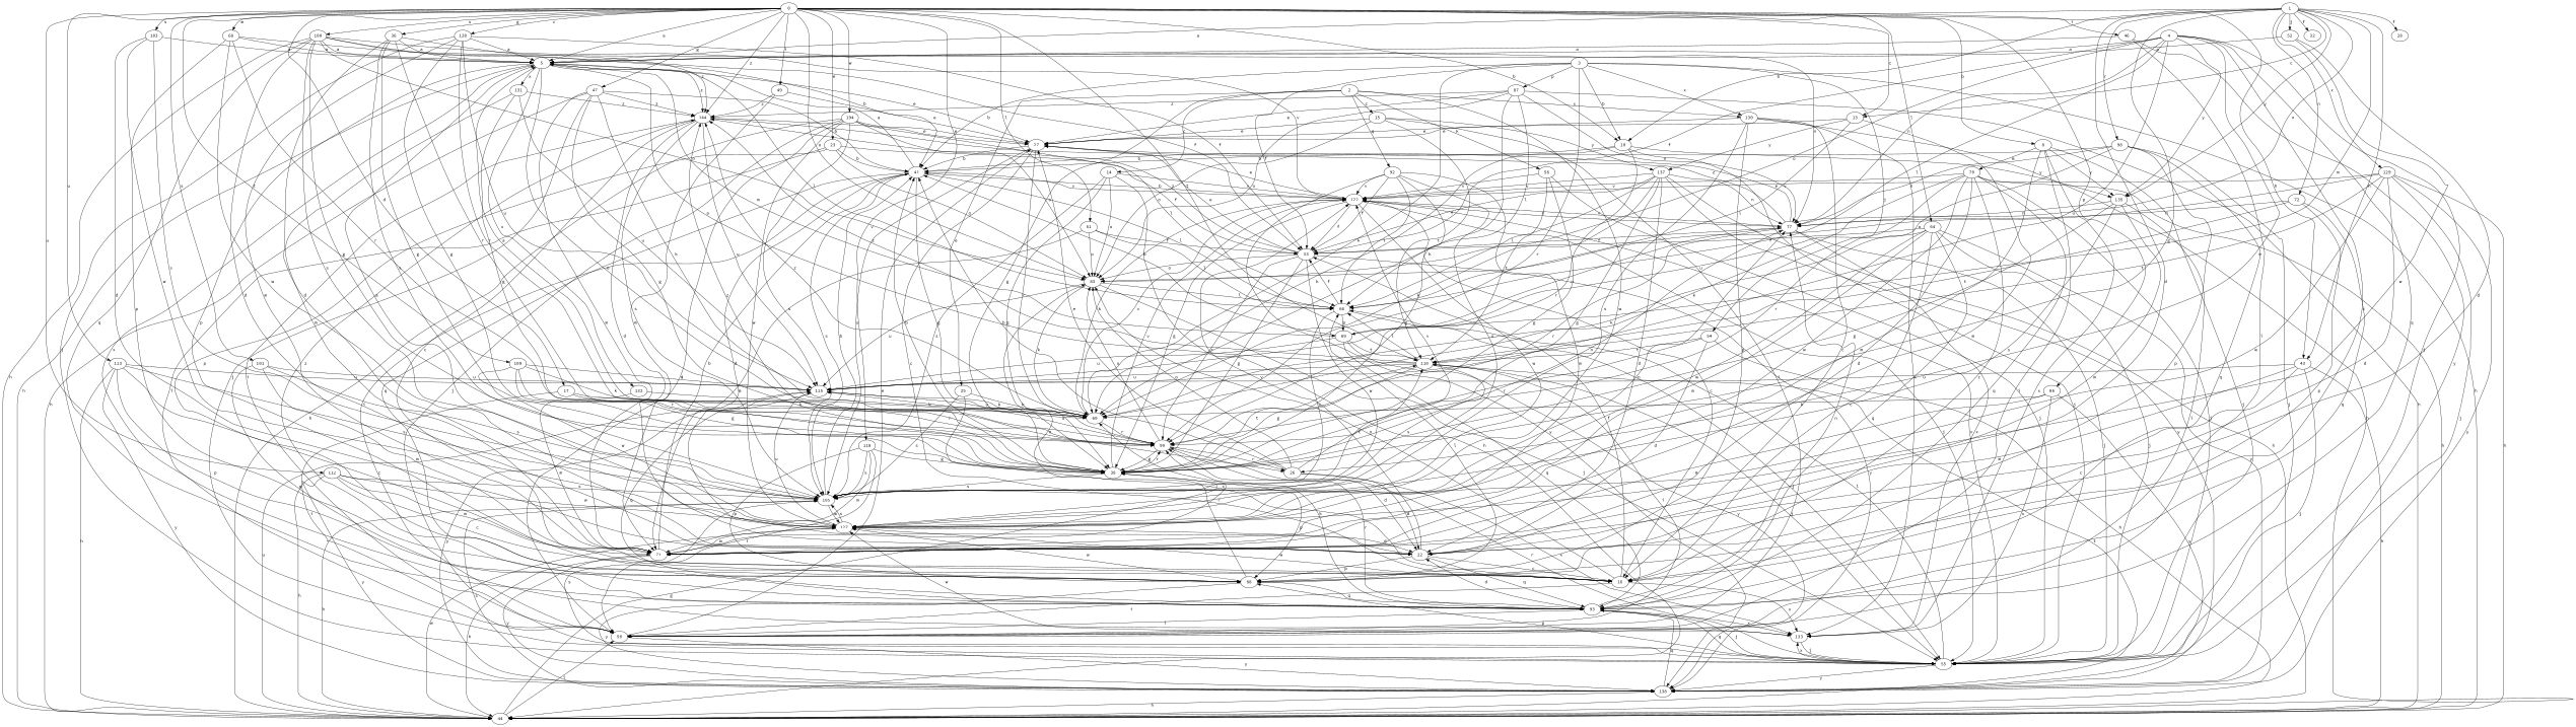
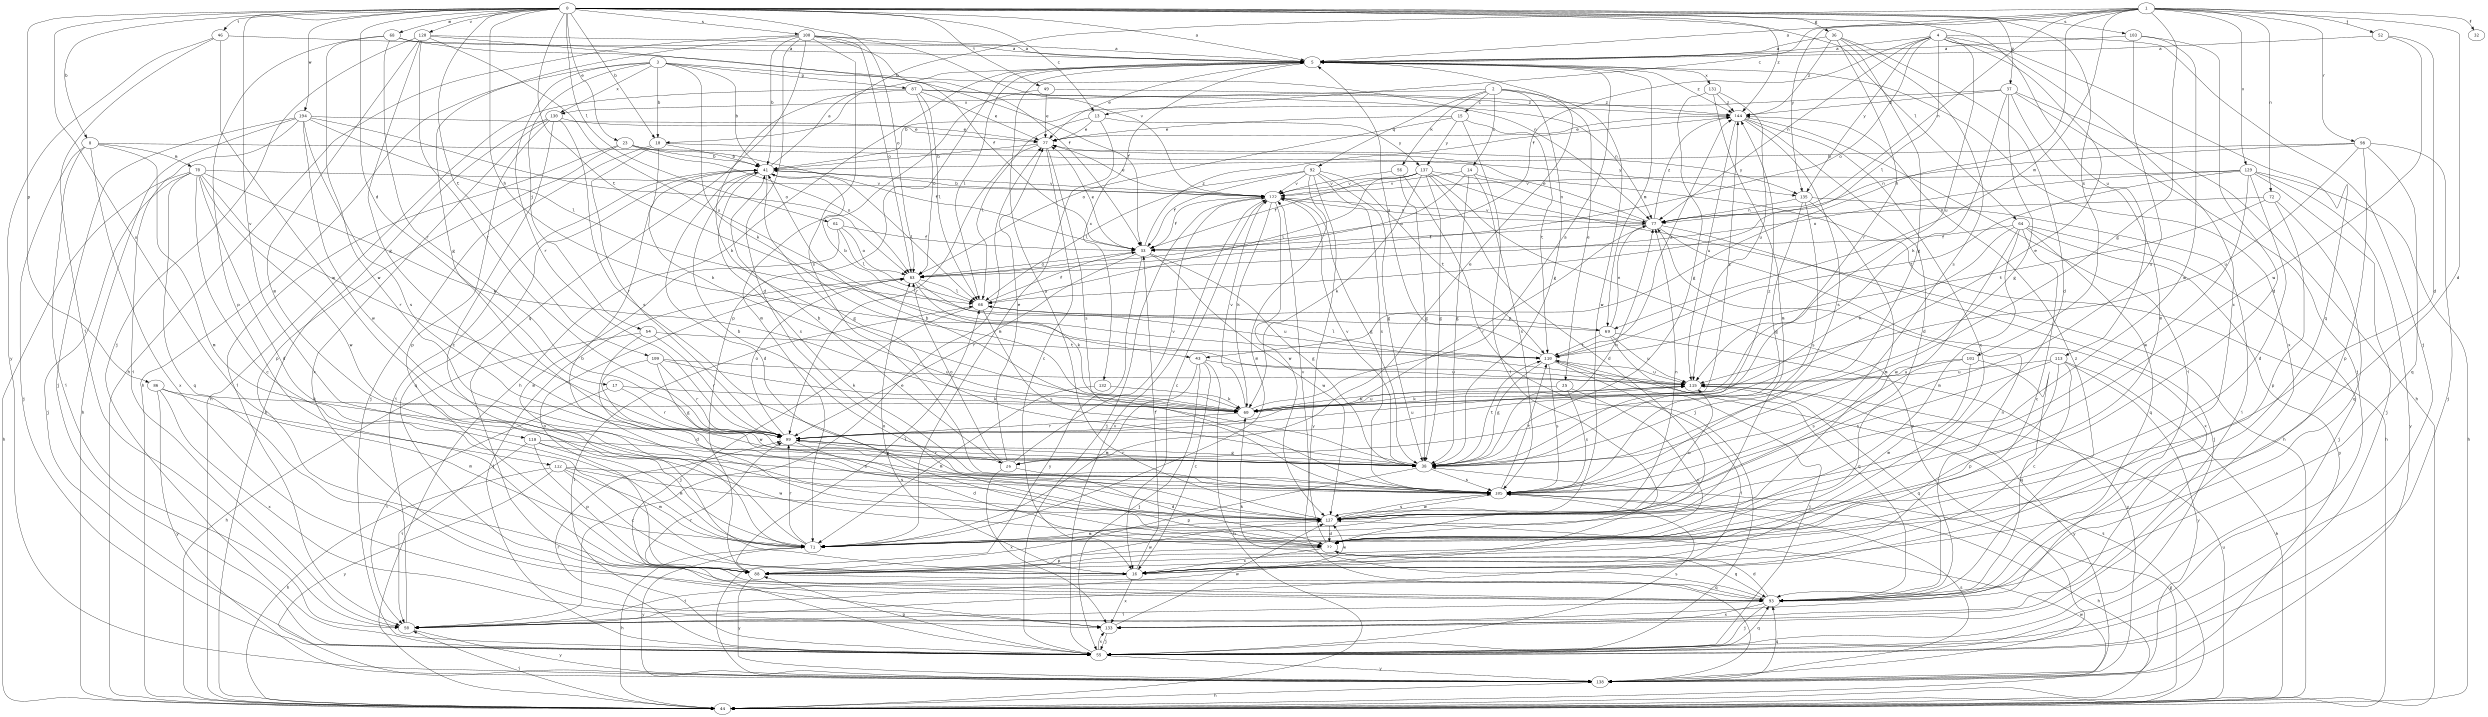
  strict digraph {
    fontname="Source Code Pro"
    node [fontname="Source Code Pro"]
    edge [fontname="Source Code Pro"]
    0
    5
    8
    10
    13
    17
    23
    36
-   37 [label=47]
+   37
    43
    46
    49
    61
    64
    68
    83
    86
    100
    101
    103
    109
    110
    112
    113
    118
    120
    n27 [label=194]
    144
    69
    44
    26
    66
    27
    88
    131
    132
    133
    135
    55
    50
    70
    71
    n43 [label=41]
    60
    99
    137
    33
    22
    38
    105
    16
    115
    127
    138
    93
    77
    122
    1
-   28
    32
    52
    72
    98
    129
    2
    14
    15
    25
    56
    92
    130
    3
    54
    87
    4
    0 -> 5 [label=a]
    0 -> 8 [label=b]
    0 -> 10 [label=b]
    0 -> 13 [label=c]
    0 -> 17 [label=d]
    0 -> 23 [label=e]
    0 -> 36 [label=g]
    0 -> 37 [label=g]
    0 -> 43 [label=h]
    0 -> 46 [label=i]
    0 -> 49 [label=i]
    0 -> 61 [label=l]
    0 -> 64 [label=l]
    0 -> 68 [label=m]
    0 -> 83 [label=o]
    0 -> 86 [label=p]
    0 -> 100 [label=s]
    0 -> 101 [label=s]
    0 -> 103 [label=s]
    0 -> 109 [label=t]
    0 -> 110 [label=t]
    0 -> 112 [label=u]
    0 -> 113 [label=u]
    0 -> 118 [label=v]
    0 -> 120 [label=v]
    0 -> n27 [label=w]
    0 -> 144 [label=z]
    5 -> 144 [label=z]
    5 -> 69 [label=m]
    5 -> 44 [label=h]
    5 -> 26 [label=e]
    5 -> 66 [label=l]
    5 -> 27 [label=e]
    5 -> 88 [label=p]
    5 -> 131 [label=x]
    5 -> 132 [label=x]
    5 -> 133 [label=x]
    8 -> 133 [label=x]
    8 -> 135 [label=y]
    8 -> 55 [label=j]
    8 -> 50 [label=i]
    8 -> 70 [label=m]
    8 -> 71 [label=m]
    10 -> 135 [label=y]
    10 -> 55 [label=j]
    10 -> n43 [label=b]
    10 -> 60 [label=k]
    10 -> 99 [label=r]
    13 -> 66 [label=l]
    13 -> 27 [label=e]
    13 -> 71 [label=m]
    13 -> 137 [label=y]
    17 -> 50 [label=i]
    17 -> 60 [label=k]
    17 -> 99 [label=r]
    23 -> 83 [label=o]
    23 -> 88 [label=p]
    23 -> 50 [label=i]
    23 -> n43 [label=b]
    23 -> 33 [label=f]
    36 -> 5 [label=a]
    36 -> 144 [label=z]
    36 -> 99 [label=r]
    36 -> 22 [label=d]
    36 -> 38 [label=g]
    36 -> 105 [label=s]
    37 -> 144 [label=z]
    37 -> 44 [label=h]
    37 -> 55 [label=j]
    37 -> 71 [label=m]
    37 -> n43 [label=b]
    37 -> 60 [label=k]
    37 -> 38 [label=g]
    43 -> 44 [label=h]
    43 -> 55 [label=j]
    43 -> 71 [label=m]
    43 -> 16 [label=c]
    43 -> 115 [label=u]
    46 -> 5 [label=a]
    46 -> 50 [label=i]
+   46 -> 127 [label=w]
    46 -> 138 [label=y]
    49 -> 144 [label=z]
    49 -> 27 [label=e]
    49 -> 71 [label=m]
    61 -> 83 [label=o]
    61 -> 66 [label=l]
    61 -> 71 [label=m]
    61 -> 33 [label=f]
    64 -> 55 [label=j]
    64 -> 71 [label=m]
    64 -> 60 [label=k]
    64 -> 33 [label=f]
    64 -> 16 [label=c]
    64 -> 127 [label=w]
    64 -> 138 [label=y]
    64 -> 93 [label=q]
    68 -> 5 [label=a]
    68 -> 88 [label=p]
    68 -> 99 [label=r]
    68 -> 127 [label=w]
    68 -> 77 [label=n]
    83 -> 66 [label=l]
    83 -> 55 [label=j]
    83 -> 60 [label=k]
    83 -> 115 [label=u]
    86 -> 133 [label=x]
    86 -> 71 [label=m]
    86 -> 60 [label=k]
    86 -> 138 [label=y]
    100 -> 5 [label=a]
    100 -> 83 [label=o]
    100 -> 44 [label=h]
    100 -> n43 [label=b]
    100 -> 33 [label=f]
    100 -> 22 [label=d]
    100 -> 38 [label=g]
    100 -> 105 [label=s]
    100 -> 93 [label=q]
    100 -> 122 [label=v]
    101 -> 71 [label=m]
    101 -> 105 [label=s]
    101 -> 115 [label=u]
    101 -> 93 [label=q]
    103 -> 5 [label=a]
    103 -> 22 [label=d]
    103 -> 105 [label=s]
    103 -> 127 [label=w]
    109 -> 60 [label=k]
    109 -> 99 [label=r]
    109 -> 38 [label=g]
    109 -> 115 [label=u]
    109 -> 127 [label=w]
    110 -> 5 [label=a]
    110 -> 144 [label=z]
    110 -> 66 [label=l]
    110 -> 55 [label=j]
    110 -> 50 [label=i]
    110 -> 38 [label=g]
    110 -> 105 [label=s]
    110 -> 115 [label=u]
    112 -> 44 [label=h]
    112 -> 71 [label=m]
    112 -> 105 [label=s]
    112 -> 16 [label=c]
    112 -> 127 [label=w]
    112 -> 138 [label=y]
    113 -> 44 [label=h]
    113 -> 88 [label=p]
    113 -> 105 [label=s]
    113 -> 16 [label=c]
    113 -> 115 [label=u]
    113 -> 138 [label=y]
    118 -> 88 [label=p]
    118 -> 50 [label=i]
    118 -> 71 [label=m]
    118 -> 38 [label=g]
    118 -> 105 [label=s]
    120 -> 5 [label=a]
    120 -> 55 [label=j]
    120 -> 71 [label=m]
    120 -> 99 [label=r]
    120 -> 33 [label=f]
    120 -> 38 [label=g]
    120 -> 115 [label=u]
    n27 -> 83 [label=o]
    n27 -> 44 [label=h]
    n27 -> 66 [label=l]
    n27 -> 27 [label=e]
    n27 -> 55 [label=j]
    n27 -> 50 [label=i]
    n27 -> 105 [label=s]
    n27 -> 127 [label=w]
    144 -> 27 [label=e]
    144 -> 50 [label=i]
    144 -> 22 [label=d]
    144 -> 105 [label=s]
    144 -> 16 [label=c]
    144 -> 115 [label=u]
    69 -> 110 [label=t]
    69 -> n43 [label=b]
    69 -> 115 [label=u]
    69 -> 138 [label=y]
    69 -> 93 [label=q]
    69 -> 77 [label=n]
    44 -> 110 [label=t]
    44 -> 50 [label=i]
    44 -> 38 [label=g]
    44 -> 115 [label=u]
    44 -> 127 [label=w]
    26 -> 83 [label=o]
    26 -> 27 [label=e]
    26 -> 133 [label=x]
    26 -> n43 [label=b]
    26 -> 22 [label=d]
    26 -> 122 [label=v]
    66 -> 69 [label=p]
    66 -> 55 [label=j]
    66 -> 33 [label=f]
    66 -> 105 [label=s]
    27 -> n43 [label=b]
    27 -> 99 [label=r]
    27 -> 105 [label=s]
    27 -> 16 [label=c]
    88 -> 83 [label=o]
    88 -> 66 [label=l]
    88 -> 127 [label=w]
    88 -> 138 [label=y]
    88 -> 93 [label=q]
    131 -> 144 [label=z]
    131 -> 71 [label=m]
    131 -> 38 [label=g]
    131 -> 115 [label=u]
    132 -> 71 [label=m]
    132 -> 60 [label=k]
    133 -> 55 [label=j]
    133 -> 127 [label=w]
    135 -> 50 [label=i]
    135 -> 71 [label=m]
    135 -> 38 [label=g]
    135 -> 105 [label=s]
    135 -> 77 [label=n]
    55 -> 66 [label=l]
    55 -> 88 [label=p]
    55 -> 133 [label=x]
    55 -> 99 [label=r]
    55 -> 105 [label=s]
    55 -> 138 [label=y]
    55 -> 93 [label=q]
    55 -> 122 [label=v]
    50 -> 27 [label=e]
    50 -> 138 [label=y]
    70 -> 44 [label=h]
    70 -> 55 [label=j]
    70 -> 60 [label=k]
    70 -> 99 [label=r]
    70 -> 22 [label=d]
    70 -> 16 [label=c]
    70 -> 127 [label=w]
    70 -> 93 [label=q]
    70 -> 122 [label=v]
    71 -> 44 [label=h]
    71 -> n43 [label=b]
    71 -> 99 [label=r]
    71 -> 138 [label=y]
    n43 -> 5 [label=a]
    n43 -> 66 [label=l]
-   n43 -> 50 [label=i]
+   50 -> n43 [label=i]
    n43 -> 22 [label=d]
    n43 -> 38 [label=g]
    n43 -> 105 [label=s]
    n43 -> 93 [label=q]
    n43 -> 122 [label=v]
    60 -> 5 [label=a]
    60 -> 144 [label=z]
    60 -> 99 [label=r]
    60 -> 115 [label=u]
    60 -> 122 [label=v]
    99 -> 83 [label=o]
    99 -> 26 [label=r]
    99 -> 22 [label=d]
    99 -> 38 [label=g]
    99 -> 115 [label=u]
    137 -> 44 [label=h]
    137 -> 66 [label=l]
    137 -> 60 [label=k]
    137 -> 33 [label=f]
    137 -> 22 [label=d]
    137 -> 38 [label=g]
    137 -> 138 [label=y]
    137 -> 77 [label=n]
    137 -> 122 [label=v]
    33 -> 83 [label=o]
    33 -> 144 [label=z]
    33 -> 27 [label=e]
    33 -> 99 [label=r]
    33 -> 38 [label=g]
    33 -> 127 [label=w]
    33 -> 138 [label=y]
    22 -> 88 [label=p]
    22 -> 16 [label=c]
    22 -> 93 [label=q]
    22 -> 122 [label=v]
    38 -> 110 [label=t]
    38 -> 144 [label=z]
    38 -> 88 [label=p]
    38 -> n43 [label=b]
    38 -> 99 [label=r]
    38 -> 105 [label=s]
    38 -> 77 [label=n]
    38 -> 122 [label=v]
    105 -> 110 [label=t]
    105 -> 44 [label=h]
    105 -> n43 [label=b]
    105 -> 127 [label=w]
    16 -> 83 [label=o]
    16 -> 133 [label=x]
    16 -> 50 [label=i]
    16 -> 33 [label=f]
    16 -> 127 [label=w]
    115 -> 60 [label=k]
    115 -> 138 [label=y]
    115 -> 93 [label=q]
    127 -> 5 [label=a]
    127 -> 71 [label=m]
    127 -> 22 [label=d]
    127 -> 105 [label=s]
    127 -> 115 [label=u]
    127 -> 77 [label=n]
    138 -> 44 [label=h]
    138 -> 105 [label=s]
    138 -> 93 [label=q]
    93 -> 144 [label=z]
    93 -> 133 [label=x]
    93 -> 55 [label=j]
    93 -> 50 [label=i]
    93 -> 60 [label=k]
    93 -> 99 [label=r]
    93 -> 22 [label=d]
    93 -> 77 [label=n]
    77 -> 144 [label=z]
    77 -> 27 [label=e]
    77 -> 133 [label=x]
    77 -> 55 [label=j]
    77 -> 99 [label=r]
    77 -> 33 [label=f]
    77 -> 122 [label=v]
    122 -> 27 [label=e]
    122 -> 55 [label=j]
    122 -> n43 [label=b]
    122 -> 60 [label=k]
    122 -> 33 [label=f]
    122 -> 38 [label=g]
    122 -> 16 [label=c]
    122 -> 127 [label=w]
    122 -> 77 [label=n]
    1 -> 5 [label=a]
    1 -> 10 [label=b]
    1 -> 13 [label=c]
    1 -> 43 [label=h]
    1 -> 69 [label=m]
    1 -> 135 [label=y]
    1 -> 22 [label=d]
    1 -> 38 [label=g]
    1 -> 77 [label=n]
-   1 -> 28 [label=f]
    1 -> 32 [label=f]
    1 -> 52 [label=j]
    1 -> 72 [label=n]
    1 -> 98 [label=r]
    1 -> 129 [label=x]
    52 -> 5 [label=a]
    52 -> 22 [label=d]
    52 -> 127 [label=w]
    72 -> 110 [label=t]
    72 -> 88 [label=p]
    72 -> 93 [label=q]
    72 -> 77 [label=n]
    98 -> 88 [label=p]
    98 -> 55 [label=j]
    98 -> n43 [label=b]
    98 -> 115 [label=u]
    98 -> 93 [label=q]
    98 -> 77 [label=n]
    129 -> 83 [label=o]
    129 -> 110 [label=t]
    129 -> 44 [label=h]
    129 -> 55 [label=j]
    129 -> 22 [label=d]
    129 -> 127 [label=w]
    129 -> 138 [label=y]
    129 -> 122 [label=v]
    2 -> 38 [label=g]
    2 -> 127 [label=w]
    2 -> 14 [label=c]
    2 -> 15 [label=c]
    2 -> 25 [label=e]
    2 -> 56 [label=k]
    2 -> 92 [label=q]
    2 -> 130 [label=x]
    14 -> 83 [label=o]
    14 -> 44 [label=h]
    14 -> 38 [label=g]
    14 -> 105 [label=s]
    14 -> 122 [label=v]
    15 -> 83 [label=o]
    15 -> 110 [label=t]
    15 -> 27 [label=e]
    15 -> 50 [label=i]
    15 -> 137 [label=y]
    25 -> 60 [label=k]
    25 -> 105 [label=s]
    25 -> 16 [label=c]
-   56 -> 110 [label=t]
+   92 -> 110 [label=t]
    56 -> 55 [label=j]
    56 -> 38 [label=g]
    56 -> 122 [label=v]
    92 -> 66 [label=l]
    92 -> 71 [label=m]
    92 -> 33 [label=f]
    92 -> 38 [label=g]
    92 -> 105 [label=s]
    92 -> 138 [label=y]
    92 -> 122 [label=v]
    130 -> 44 [label=h]
    130 -> 27 [label=e]
    130 -> 88 [label=p]
    130 -> 133 [label=x]
    130 -> 105 [label=s]
    130 -> 16 [label=c]
    3 -> 10 [label=b]
    3 -> 44 [label=h]
    3 -> n43 [label=b]
    3 -> 60 [label=k]
    3 -> 99 [label=r]
    3 -> 33 [label=f]
    3 -> 130 [label=x]
    3 -> 54 [label=j]
    3 -> 87 [label=p]
    54 -> 110 [label=t]
    54 -> 44 [label=h]
    54 -> 99 [label=r]
    54 -> 22 [label=d]
    87 -> 83 [label=o]
    87 -> 144 [label=z]
    87 -> 44 [label=h]
    87 -> 66 [label=l]
    87 -> 27 [label=e]
    87 -> 60 [label=k]
    87 -> 77 [label=n]
    4 -> 5 [label=a]
    4 -> 83 [label=o]
    4 -> 26 [label=e]
    4 -> 66 [label=l]
    4 -> 135 [label=y]
    4 -> 55 [label=j]
    4 -> 33 [label=f]
    4 -> 16 [label=c]
    4 -> 115 [label=u]
    4 -> 93 [label=q]
    4 -> 77 [label=n]
  }
